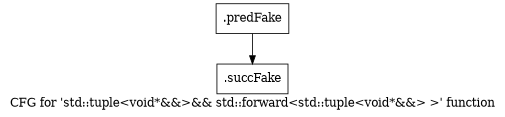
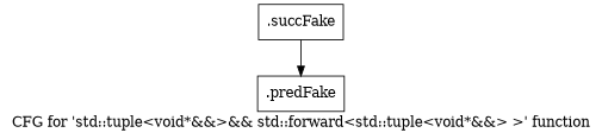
  digraph {
    label="CFG for 'std::tuple\<void*&&\>&& std::forward\<std::tuple\<void*&&\> \>' function"
    node [shape=record]
    n1 [label="{.predFake}"]
    n2 [filename="/media/miguel/NewVolume/Linux/Xilinx/Vitis_HLS/2020.2/tps/lnx64/gcc-6.2.0/lib/gcc/x86_64-pc-linux-gnu/6.2.0/../../../../include/c++/6.2.0/bits/move.h" label="{.succFake}" linenumber=77]
-   n1 -> n2 [execusionnum=12 filename="/media/miguel/NewVolume/Linux/Xilinx/Vitis_HLS/2020.2/tps/lnx64/gcc-6.2.0/lib/gcc/x86_64-pc-linux-gnu/6.2.0/../../../../include/c++/6.2.0/bits/move.h"]
+   n2 -> n1 [execusionnum=12 filename="/media/miguel/NewVolume/Linux/Xilinx/Vitis_HLS/2020.2/tps/lnx64/gcc-6.2.0/lib/gcc/x86_64-pc-linux-gnu/6.2.0/../../../../include/c++/6.2.0/bits/move.h"]
  }
